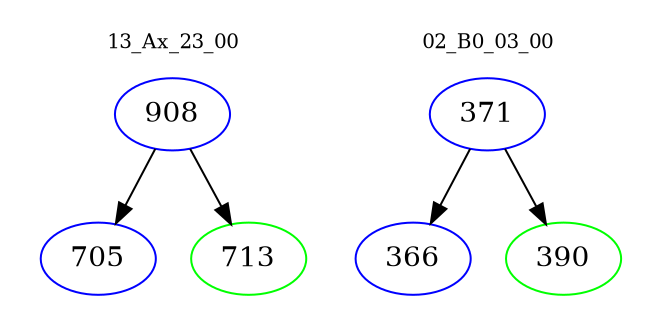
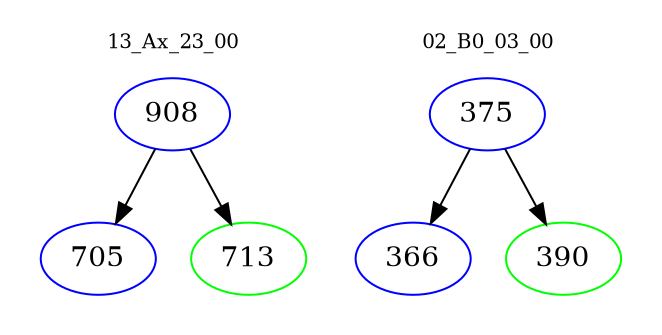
  digraph {
    node [color=blue]
    edge [color=black]
    n1 [label=908]
    n2 [label=705]
    n3 [color=green label=713]
-   n4 [label=371]
+   n4 [label=375]
    n5 [label=366]
    n6 [color=green label=390]
    subgraph cluster_1 {
      color=white
      fontsize=10
      label="13_Ax_23_00"
      n1
      n2
      n3
    }
    subgraph cluster_2 {
      color=white
      fontsize=10
      label="02_B0_03_00"
      n4
      n5
      n6
    }
    n1 -> n2
    n1 -> n3
    n4 -> n5
    n4 -> n6
  }
